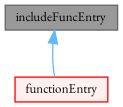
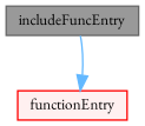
  digraph {
    fontname="EB Garamond"
    node [fontname="EB Garamond" fontsize=10 shape=box style=filled]
    n1 [color=gray40 fillcolor=grey60 fontcolor=black height=0.2 label=includeFuncEntry width=0.4]
    n2 [color=red fillcolor="#FFF0F0" height=0.2 label=functionEntry width=0.4]
-   n1 -> n2 [color=steelblue1 dir=back fontname="EB Garamond" fontsize=10 labelfontname=Helvetica labelfontsize=10 style=solid]
+   n2 -> n1 [color=steelblue1 dir=back fontname="EB Garamond" fontsize=10 labelfontname=Helvetica labelfontsize=10 style=solid]
  }
